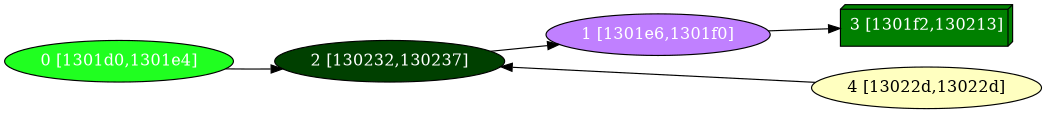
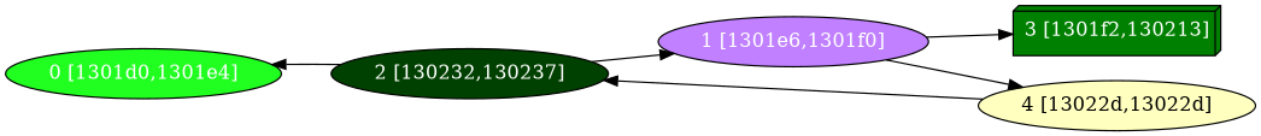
  digraph {
    rankdir=LR
    node [fontcolor="#ffffff" shape=oval style=filled]
    n1 [fillcolor="#20FF20" label="0 [1301d0,1301e4]"]
    n2 [fillcolor="#004000" label="2 [130232,130237]"]
    n3 [fillcolor="#C080FF" label="1 [1301e6,1301f0]"]
    n4 [fillcolor="#008000" label="3 [1301f2,130213]" shape=box3d]
    n5 [fillcolor="#FFFFC0" fontcolor="#000000" label="4 [13022d,13022d]"]
-   n1 -> n2
+   n2 -> n1
    n2 -> n3
    n3 -> n4
+   n3 -> n5
    n5 -> n2
  }
